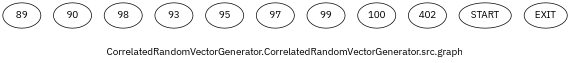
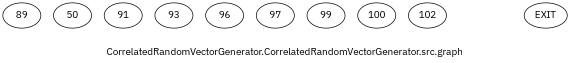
  digraph {
    label="CorrelatedRandomVectorGenerator.CorrelatedRandomVectorGenerator.src.graph"
    fontname="IBM Plex Sans"
    node [fontname="IBM Plex Sans"]
    n1 [label=89]
-   n2 [label=90]
-   n3 [label=98]
+   n2 [label=50]
+   n3 [label=91]
    n4 [label=93]
-   n5 [label=95]
+   n5 [label=96]
    n6 [label=97]
    n7 [label=99]
    n8 [label=100]
-   n9 [label=402]
-   n10 [label=START]
+   n9 [label=102]
    n11 [label=EXIT]
  }
